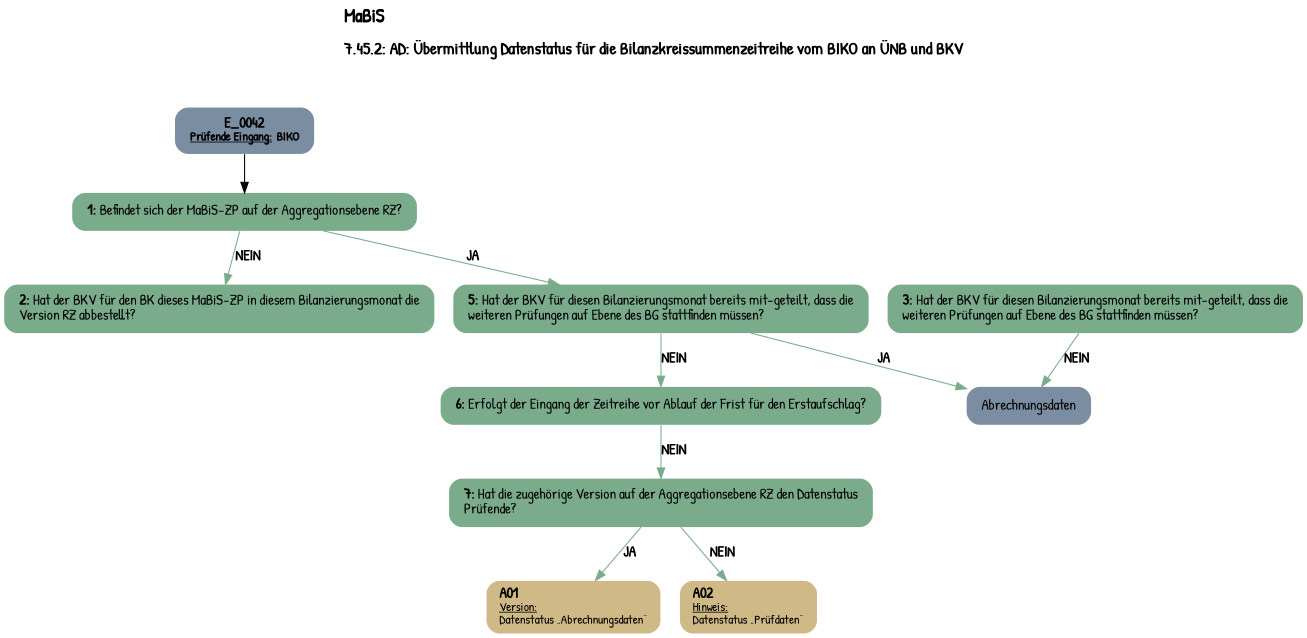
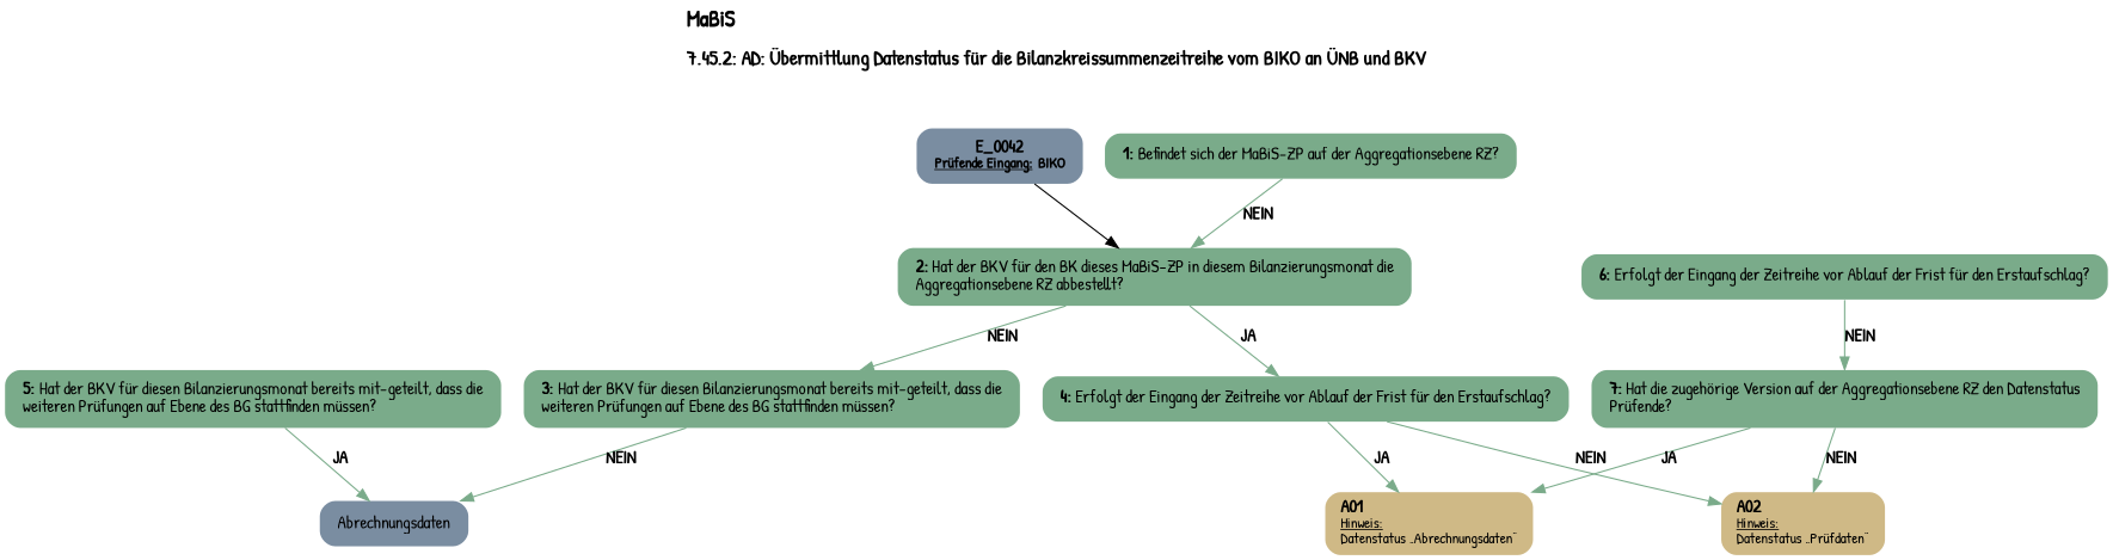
  digraph {
    concentrate=true
    fontname="Patrick Hand"
    label=<<B><FONT POINT-SIZE="18">MaBiS</FONT></B><BR align="left"/><BR/><B><FONT POINT-SIZE="16">7.45.2: AD: Übermittlung Datenstatus für die Bilanzkreissummenzeitreihe vom BIKO an ÜNB und BKV</FONT></B><BR align="left"/><BR/><BR/><BR/>>
    labelloc=t
    pack=true
    packmode=array
    rankdir=TB
    node [fillcolor="#7aab8a" fontname="Patrick Hand" margin="0.2,0.12" penwidth=0.0 shape=box style="filled,rounded"]
    edge [fontname="Patrick Hand" color="#7aab8a"]
    n1 [fillcolor="#7a8da1" label=<<B>E_0042</B><BR align="center"/><FONT point-size="12"><B><U>Prüfende Eingang:</U> BIKO</B></FONT><BR align="center"/>>]
    n2 [label=<<B>1: </B>Befindet sich der MaBiS-ZP auf der Aggregationsebene RZ?<BR align="left"/>>]
-   n3 [label=<<B>2: </B>Hat der BKV für den BK dieses MaBiS-ZP in diesem Bilanzierungsmonat die<BR align="left"/>Version RZ abbestellt?<BR align="left"/>>]
+   n3 [label=<<B>2: </B>Hat der BKV für den BK dieses MaBiS-ZP in diesem Bilanzierungsmonat die<BR align="left"/>Aggregationsebene RZ abbestellt?<BR align="left"/>>]
    n4 [label=<<B>5: </B>Hat der BKV für diesen Bilanzierungsmonat bereits mit-geteilt, dass die<BR align="left"/>weiteren Prüfungen auf Ebene des BG stattfinden müssen?<BR align="left"/>>]
    n5 [label=<<B>3: </B>Hat der BKV für diesen Bilanzierungsmonat bereits mit-geteilt, dass die<BR align="left"/>weiteren Prüfungen auf Ebene des BG stattfinden müssen?<BR align="left"/>>]
+   n6 [label=<<B>4: </B>Erfolgt der Eingang der Zeitreihe vor Ablauf der Frist für den Erstaufschlag?<BR align="left"/>>]
    n7 [fillcolor="#7a8da1" label=Abrechnungsdaten]
    n8 [label=<<B>6: </B>Erfolgt der Eingang der Zeitreihe vor Ablauf der Frist für den Erstaufschlag?<BR align="left"/>>]
-   n9 [fillcolor="#cfb986" label=<<B>A01</B><BR align="left"/><FONT point-size="12"><U>Version:</U><BR align="left"/>Datenstatus „Abrechnungsdaten“<BR align="left"/></FONT>> margin="0.17,0.08"]
+   n9 [fillcolor="#cfb986" label=<<B>A01</B><BR align="left"/><FONT point-size="12"><U>Hinweis:</U><BR align="left"/>Datenstatus „Abrechnungsdaten“<BR align="left"/></FONT>> margin="0.17,0.08"]
    n10 [fillcolor="#cfb986" label=<<B>A02</B><BR align="left"/><FONT point-size="12"><U>Hinweis:</U><BR align="left"/>Datenstatus „Prüfdaten“<BR align="left"/></FONT>> margin="0.17,0.08"]
    n11 [label=<<B>7: </B>Hat die zugehörige Version auf der Aggregationsebene RZ den Datenstatus<BR align="left"/>Prüfende?<BR align="left"/>>]
-   n1 -> n2 [color=""]
+   n1 -> n3 [color=""]
    n2 -> n3 [label=<<B>NEIN</B>>]
-   n2 -> n4 [label=<<B>JA</B>>]
+   n3 -> n5 [label=<<B>NEIN</B>>]
+   n3 -> n6 [label=<<B>JA</B>>]
    n4 -> n7 [label=<<B>JA</B>>]
-   n4 -> n8 [label=<<B>NEIN</B>>]
    n5 -> n7 [label=<<B>NEIN</B>>]
+   n6 -> n9 [label=<<B>JA</B>>]
+   n6 -> n10 [label=<<B>NEIN</B>>]
    n8 -> n11 [label=<<B>NEIN</B>>]
    n11 -> n9 [label=<<B>JA</B>>]
    n11 -> n10 [label=<<B>NEIN</B>>]
  }
